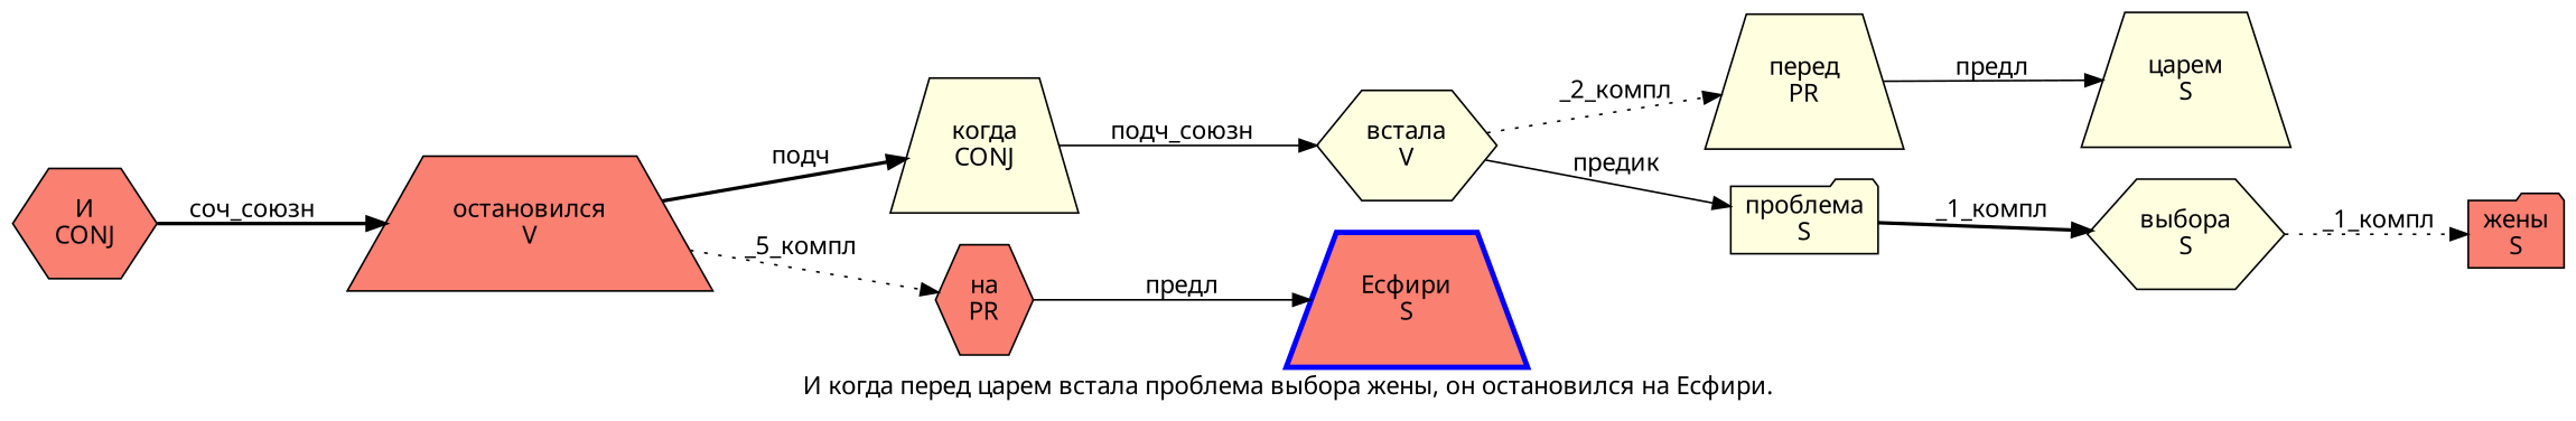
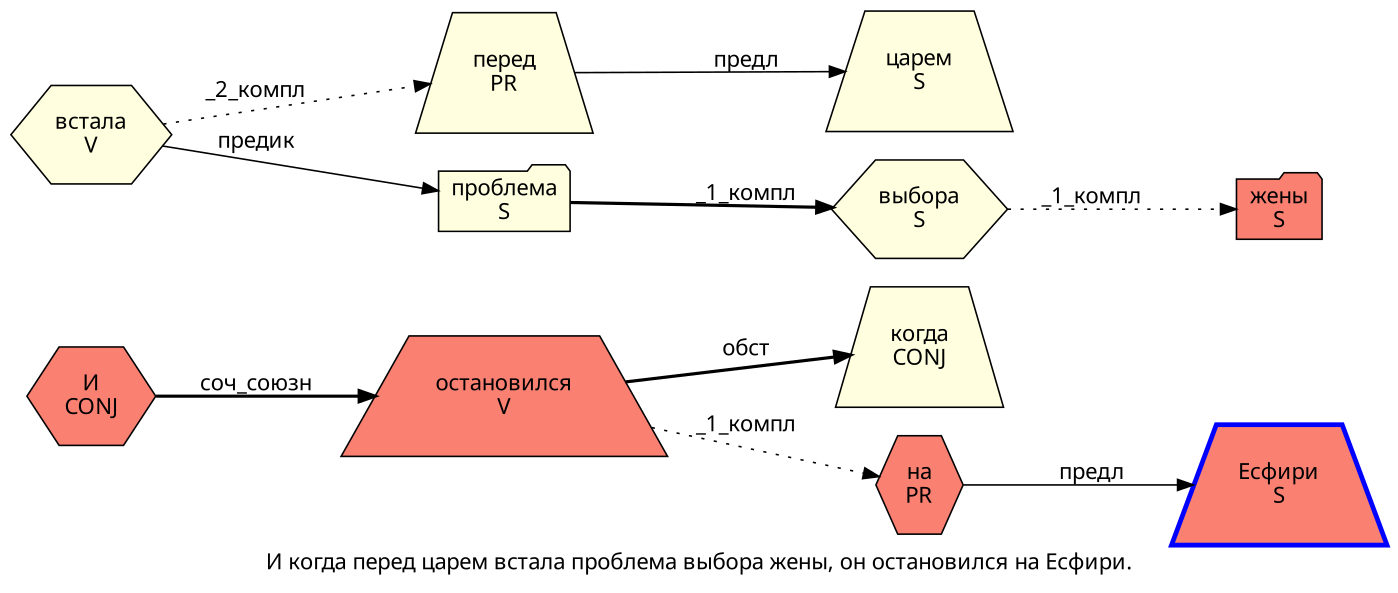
  digraph {
    fontname="Noto Sans"
    label="И когда перед царем встала проблема выбора жены, он остановился на Есфири."
    rankdir=LR
    node [fillcolor=lightyellow fontname="Noto Sans" penwidth=1 shape=trapezium style=filled]
    edge [fontname="Noto Sans" style=solid]
    n1 [fillcolor=salmon label="И\nCONJ" shape=hexagon]
    n2 [fillcolor=salmon label="остановился\nV"]
    n3 [label="когда\nCONJ"]
    n4 [fillcolor=salmon label="на\nPR" shape=hexagon]
    n5 [label="встала\nV" shape=hexagon]
    n6 [label="перед\nPR"]
    n7 [label="проблема\nS" shape=folder]
    n8 [label="царем\nS"]
    n9 [label="выбора\nS" shape=hexagon]
    n10 [fillcolor=salmon label="жены\nS" shape=folder]
    n11 [color=blue fillcolor=salmon label="Есфири\nS" penwidth=3]
    n1 -> n2 [label="соч_союзн" style=bold]
-   n2 -> n3 [label="подч" style=bold]
-   n2 -> n4 [label="_5_компл" style=dotted]
-   n3 -> n5 [label="подч_союзн"]
+   n2 -> n3 [label="обст" style=bold]
+   n2 -> n4 [label="_1_компл" style=dotted]
    n4 -> n11 [label="предл"]
    n5 -> n6 [label="_2_компл" style=dotted]
    n5 -> n7 [label="предик"]
    n6 -> n8 [label="предл"]
    n7 -> n9 [label="_1_компл" style=bold]
    n9 -> n10 [label="_1_компл" style=dotted]
  }
